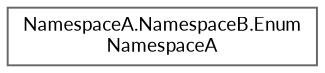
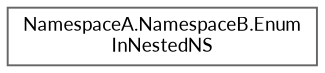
  digraph {
    rankdir=LR
    fontname=Lato
-   n1 [color=grey40 fillcolor=white fontname=Lato fontsize=10 height=0.2 label="NamespaceA.NamespaceB.Enum\lNamespaceA" shape=box style=filled width=0.4]
+   n1 [color=grey40 fillcolor=white fontname=Lato fontsize=10 height=0.2 label="NamespaceA.NamespaceB.Enum\lInNestedNS" shape=box style=filled width=0.4]
  }
